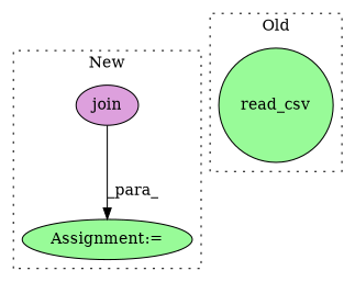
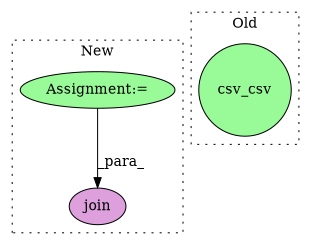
  digraph {
    node [a=32 shape=ellipse style=filled fillcolor=palegreen]
    n1 [l="5,1" label=join s="343,390" fillcolor=plum]
    n2 [a=7 l=1 label="Assignment:=" s=461]
-   n3 [l="9,1" label=read_csv s="365,461" shape=circle]
+   n3 [l="9,1" label=csv_csv s="365,461" shape=circle]
    subgraph cluster_1 {
      label=New
      style=dotted
      n1
      n2
    }
    subgraph cluster_2 {
      label=Old
      style=dotted
      n3
    }
-   n1 -> n2 [label=_para_]
+   n2 -> n1 [label=_para_]
  }
